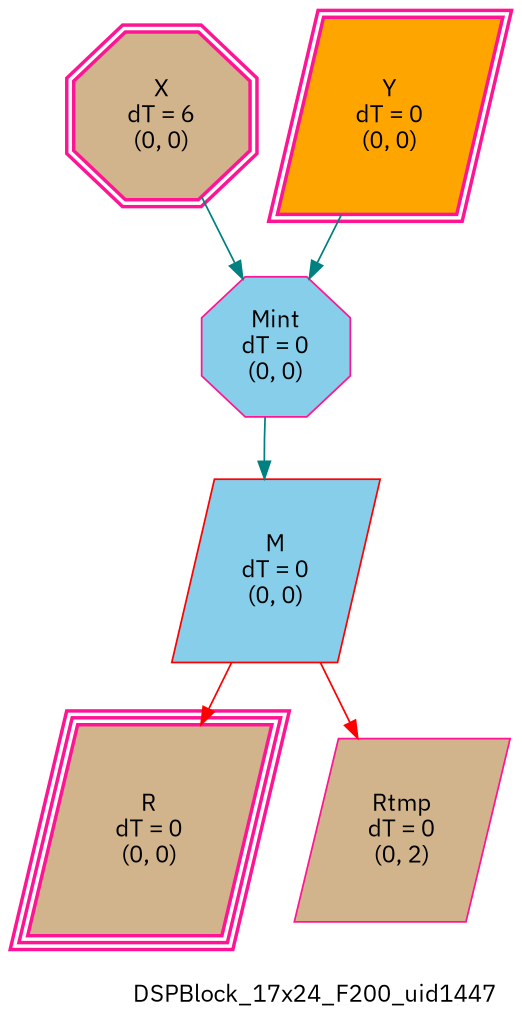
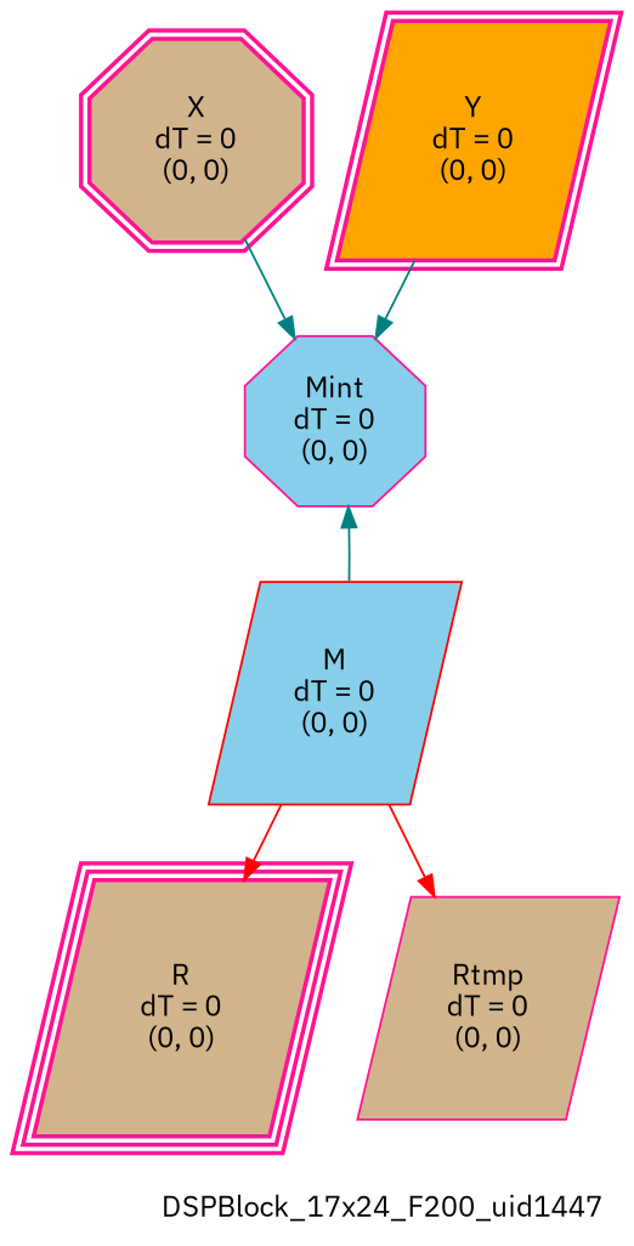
  digraph {
    fontname="IBM Plex Sans"
    label=DSPBlock_17x24_F200_uid1447
    labeljust=right
    labelloc=bottom
    nodesep=0.25
    ranksep=0.5
    node [color=deeppink fillcolor=tan fontname="IBM Plex Sans" peripheries=1 shape=parallelogram style="bold, filled,filled"]
    edge [arrowhead=normal arrowsize=1.0 arrowtail=normal color=teal dir=forward fontname="IBM Plex Sans"]
-   n1 [label="X\ndT = 6\n(0, 0)" peripheries=2 shape=octagon]
+   n1 [label="X\ndT = 0\n(0, 0)" peripheries=2 shape=octagon]
    n2 [fillcolor=orange label="Y\ndT = 0\n(0, 0)" peripheries=2]
    n3 [label="R\ndT = 0\n(0, 0)" peripheries=3]
    n4 [fillcolor=skyblue label="Mint\ndT = 0\n(0, 0)" shape=octagon style=filled]
    n5 [color=red fillcolor=skyblue label="M\ndT = 0\n(0, 0)" style=filled]
-   n6 [label="Rtmp\ndT = 0\n(0, 2)" style=filled]
+   n6 [label="Rtmp\ndT = 0\n(0, 0)" style=filled]
    subgraph sub_1 {
      rank=same
      n1
      n2
    }
    subgraph sub_2 {
      rank=same
      n3
    }
    n1 -> n4
    n2 -> n4
-   n4 -> n5
+   n5 -> n4
    n5 -> n3 [color=red]
    n5 -> n6 [color=red]
  }
